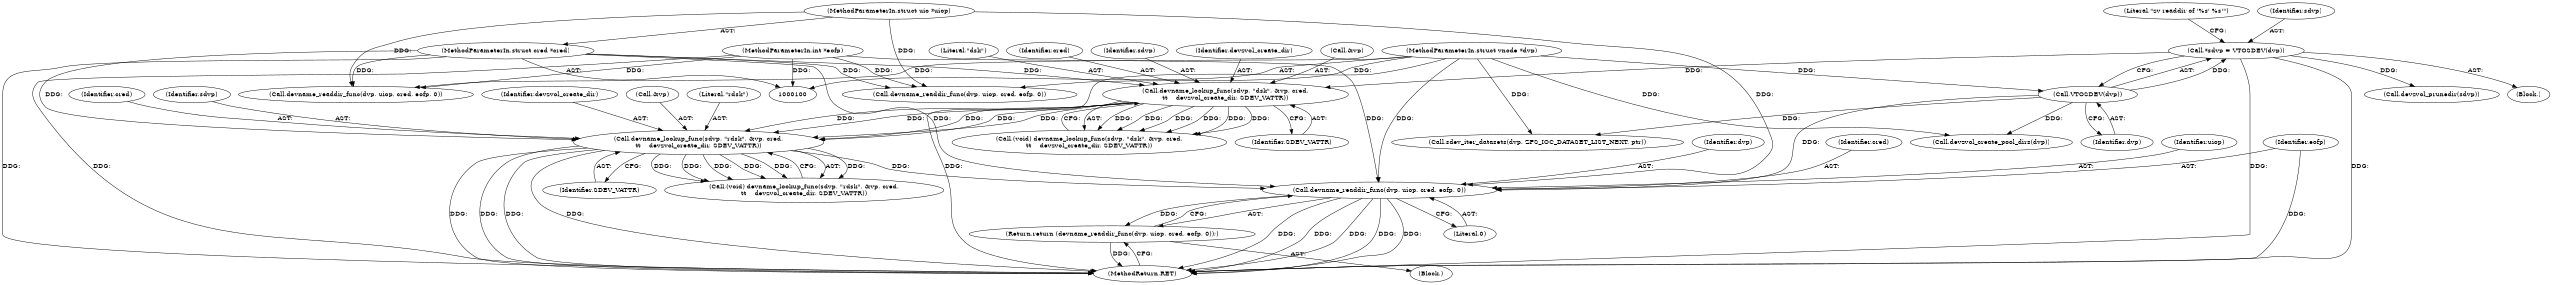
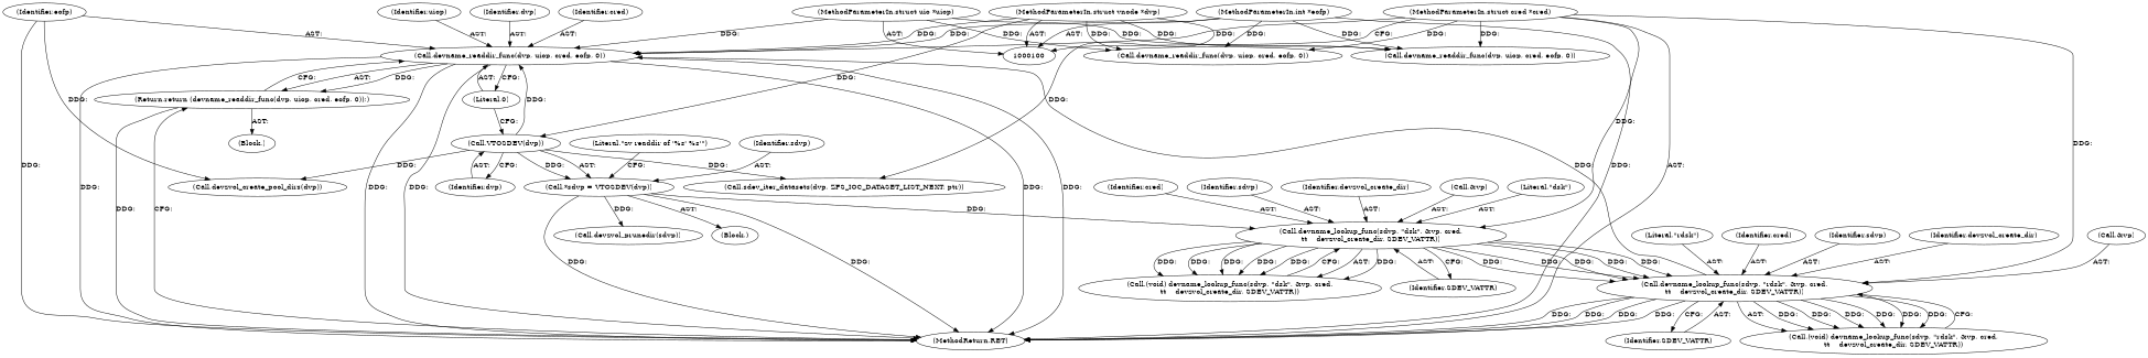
  digraph {
    n1 [label="(Call,devname_readdir_func(dvp, uiop, cred, eofp, 0))"]
    n2 [label="(Return,return (devname_readdir_func(dvp, uiop, cred, eofp, 0));)"]
    n3 [label="(MethodReturn,RET)"]
    n4 [label="(Literal,0)"]
    n5 [label="(Block,)"]
    n6 [label="(Call,VTOSDEV(dvp))"]
    n7 [label="(Call,*sdvp = VTOSDEV(dvp))"]
    n8 [label="(Call,devzvol_create_pool_dirs(dvp))"]
    n9 [label="(Call,sdev_iter_datasets(dvp, ZFS_IOC_DATASET_LIST_NEXT, ptr))"]
    n10 [label="(Identifier,dvp)"]
    n11 [label="(Call,devname_lookup_func(sdvp, \"dsk\", &vp, cred,\n\t\t    devzvol_create_dir, SDEV_VATTR))"]
    n12 [label="(Call,devzvol_prunedir(sdvp))"]
    n13 [label="(Block,)"]
    n14 [label="(MethodParameterIn,struct vnode *dvp)"]
    n15 [label="(Call,devname_readdir_func(dvp, uiop, cred, eofp, 0))"]
    n16 [label="(Call,devname_readdir_func(dvp, uiop, cred, eofp, 0))"]
    1000100
    n18 [label="(MethodParameterIn,struct uio *uiop)"]
    n19 [label="(Call,devname_lookup_func(sdvp, \"rdsk\", &vp, cred,\n\t\t    devzvol_create_dir, SDEV_VATTR))"]
    n20 [label="(Call,(void) devname_lookup_func(sdvp, \"rdsk\", &vp, cred,\n\t\t    devzvol_create_dir, SDEV_VATTR))"]
    n21 [label="(Identifier,SDEV_VATTR)"]
    n22 [label="(Identifier,SDEV_VATTR)"]
    n23 [label="(Call,(void) devname_lookup_func(sdvp, \"dsk\", &vp, cred,\n\t\t    devzvol_create_dir, SDEV_VATTR))"]
    n24 [label="(MethodParameterIn,struct cred *cred)"]
    n25 [label="(MethodParameterIn,int *eofp)"]
    n26 [label="(Identifier,eofp)"]
    n27 [label="(Literal,\"dsk\")"]
    n28 [label="(Literal,\"zv readdir of '%s' %s'\")"]
    n29 [label="(Identifier,cred)"]
    n30 [label="(Identifier,devzvol_create_dir)"]
    n31 [label="(Identifier,cred)"]
    n32 [label="(Identifier,uiop)"]
    n33 [label="(Identifier,sdvp)"]
    n34 [label="(Call,&vp)"]
    n35 [label="(Literal,\"rdsk\")"]
    n36 [label="(Identifier,dvp)"]
    n37 [label="(Identifier,cred)"]
    n38 [label="(Identifier,sdvp)"]
    n39 [label="(Identifier,devzvol_create_dir)"]
    n40 [label="(Identifier,sdvp)"]
    n41 [label="(Call,&vp)"]
    n1 -> n2 [label="AST: "]
    n1 -> n2 [label="DDG: "]
    n1 -> n3 [label="DDG: "]
    n1 -> n3 [label="DDG: "]
    n1 -> n3 [label="DDG: "]
    n1 -> n3 [label="DDG: "]
    n1 -> n3 [label="DDG: "]
    n1 -> n4 [label="CFG: "]
    n2 -> n1 [label="CFG: "]
    n2 -> n3 [label="DDG: "]
    n2 -> n5 [label="AST: "]
    n3 -> n2 [label="CFG: "]
    n4 -> n1 [label="AST: "]
    n6 -> n1 [label="DDG: "]
    n6 -> n7 [label="AST: "]
    n6 -> n7 [label="DDG: "]
    n6 -> n8 [label="DDG: "]
    n6 -> n9 [label="DDG: "]
    n6 -> n10 [label="CFG: "]
    n7 -> n3 [label="DDG: "]
    n7 -> n3 [label="DDG: "]
-   n7 -> n6 [label="CFG: "]
+   n4 -> n6 [label="CFG: "]
    n7 -> n11 [label="DDG: "]
    n7 -> n12 [label="DDG: "]
    n7 -> n13 [label="AST: "]
    n10 -> n6 [label="AST: "]
    n11 -> n19 [label="DDG: "]
    n11 -> n19 [label="DDG: "]
    n11 -> n19 [label="DDG: "]
    n11 -> n19 [label="DDG: "]
    n11 -> n19 [label="DDG: "]
    n11 -> n22 [label="CFG: "]
    n11 -> n23 [label="AST: "]
    n11 -> n23 [label="DDG: "]
    n11 -> n23 [label="DDG: "]
    n11 -> n23 [label="DDG: "]
    n11 -> n23 [label="DDG: "]
    n11 -> n23 [label="DDG: "]
    n11 -> n23 [label="DDG: "]
    n14 -> n1 [label="DDG: "]
-   n14 -> n3 [label="DDG: "]
    n14 -> n6 [label="DDG: "]
-   n14 -> n8 [label="DDG: "]
+   n26 -> n8 [label="DDG: "]
    n14 -> n9 [label="DDG: "]
    n14 -> n15 [label="DDG: "]
    n14 -> n16 [label="DDG: "]
    n14 -> 1000100 [label="AST: "]
    n18 -> n1 [label="DDG: "]
    n18 -> n15 [label="DDG: "]
    n18 -> n16 [label="DDG: "]
-   n18 -> n24 [label="AST: "]
+   n18 -> 1000100 [label="AST: "]
    n19 -> n1 [label="DDG: "]
    n19 -> n3 [label="DDG: "]
    n19 -> n3 [label="DDG: "]
    n19 -> n3 [label="DDG: "]
    n19 -> n3 [label="DDG: "]
    n19 -> n20 [label="AST: "]
    n19 -> n20 [label="DDG: "]
    n19 -> n20 [label="DDG: "]
    n19 -> n20 [label="DDG: "]
    n19 -> n20 [label="DDG: "]
    n19 -> n20 [label="DDG: "]
    n19 -> n20 [label="DDG: "]
    n19 -> n21 [label="CFG: "]
    n20 -> n19 [label="CFG: "]
    n21 -> n19 [label="AST: "]
    n22 -> n11 [label="AST: "]
    n23 -> n11 [label="CFG: "]
    n24 -> n1 [label="DDG: "]
-   n24 -> n3 [label="DDG: "]
+   n24 -> n3 [label="AST: "]
    n24 -> n11 [label="DDG: "]
    n24 -> n15 [label="DDG: "]
    n24 -> n16 [label="DDG: "]
-   n24 -> 1000100 [label="AST: "]
+   n24 -> 1000100 [label="CFG: "]
    n24 -> n19 [label="DDG: "]
    n25 -> n1 [label="DDG: "]
    n25 -> n3 [label="DDG: "]
    n25 -> n15 [label="DDG: "]
    n25 -> n16 [label="DDG: "]
-   n25 -> 1000100 [label="DDG: "]
+   n25 -> 1000100 [label="AST: "]
    n26 -> n1 [label="AST: "]
    n26 -> n3 [label="DDG: "]
    n27 -> n11 [label="AST: "]
    n28 -> n7 [label="CFG: "]
    n29 -> n11 [label="AST: "]
    n30 -> n19 [label="AST: "]
    n31 -> n1 [label="AST: "]
    n32 -> n1 [label="AST: "]
    n33 -> n11 [label="AST: "]
    n34 -> n19 [label="AST: "]
    n35 -> n19 [label="AST: "]
    n36 -> n1 [label="AST: "]
    n37 -> n19 [label="AST: "]
    n38 -> n19 [label="AST: "]
    n39 -> n11 [label="AST: "]
    n40 -> n7 [label="AST: "]
    n41 -> n11 [label="AST: "]
  }
